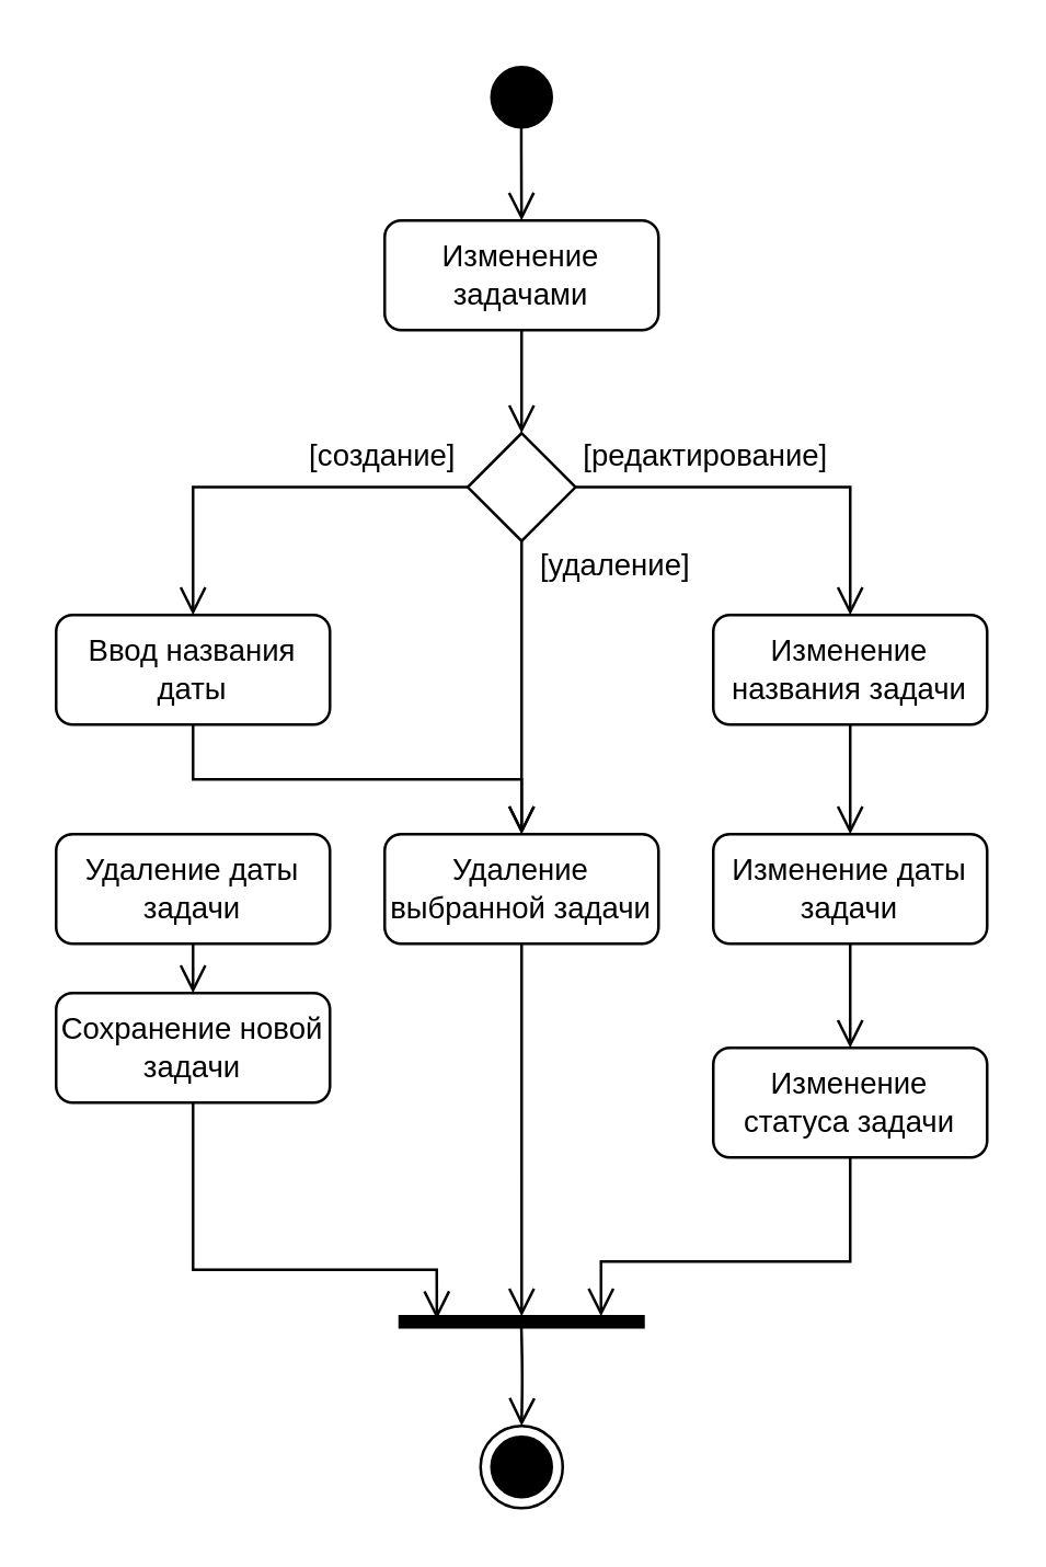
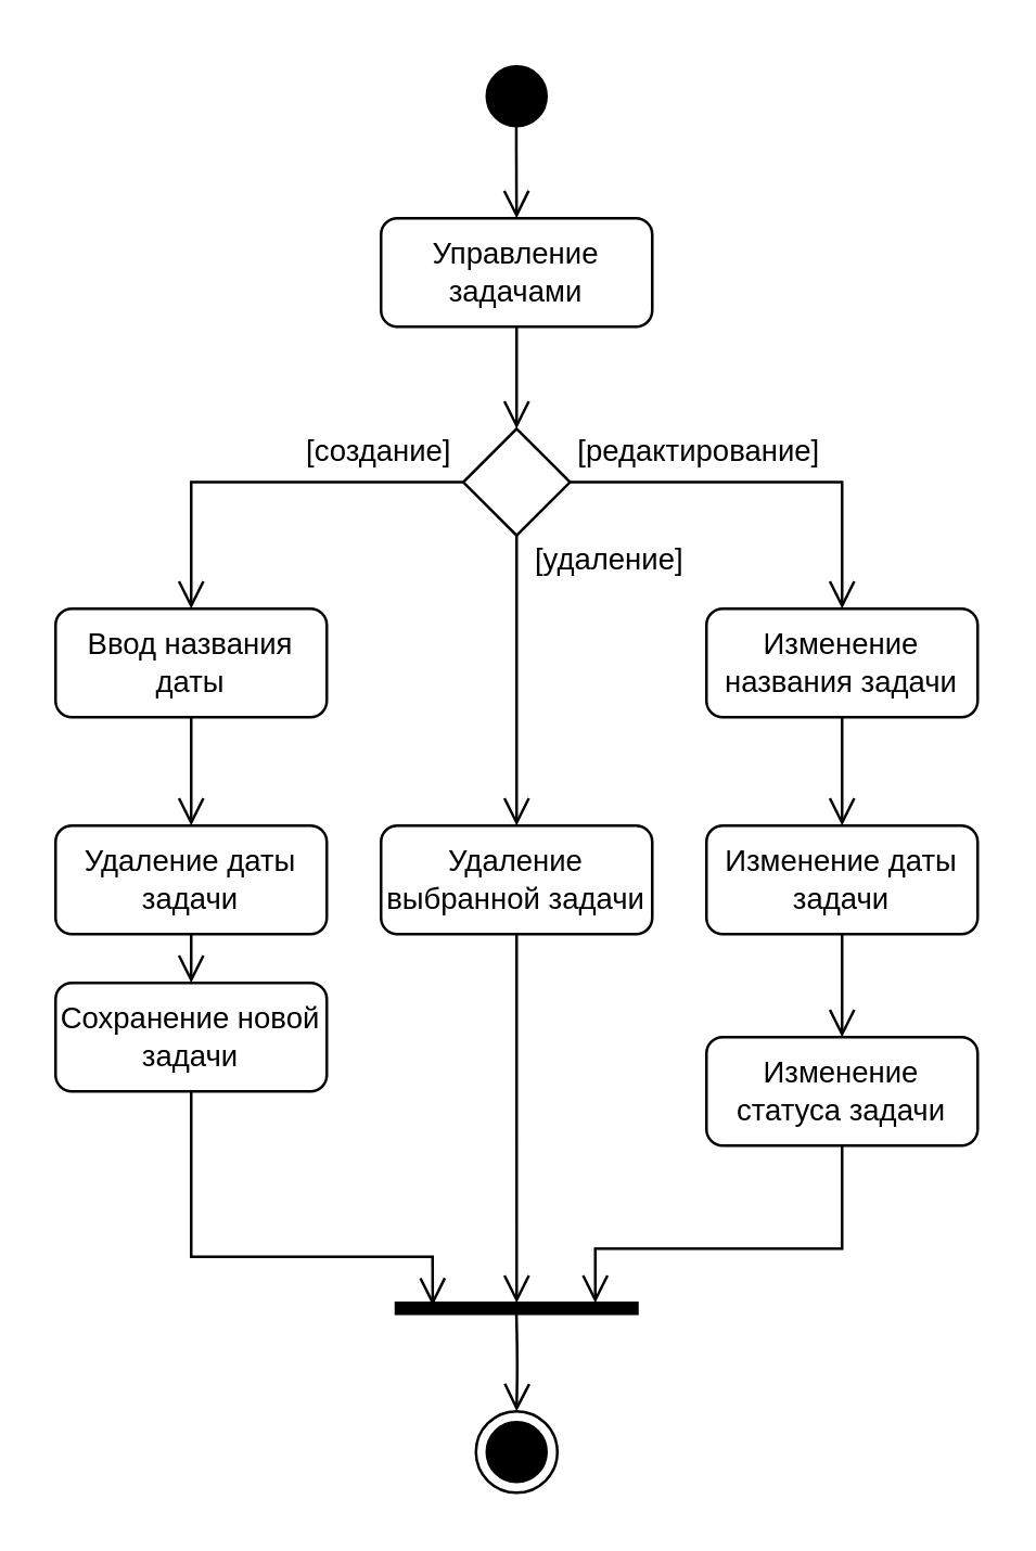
  <mxCell id="0" />
  <mxCell id="1" parent="0" />
  <mxCell id="2" value="" style="ellipse;html=1;shape=endState;fillColor=#000000;labelBackgroundColor=none;fontSize=14;fontColor=#000000;" parent="1" vertex="1"><mxGeometry x="175" y="520" width="30" height="30" as="geometry" /></mxCell>
  <mxCell id="3" value="" style="ellipse;html=1;shape=startState;fillColor=#000000;labelBackgroundColor=none;fontSize=14;fontColor=#000000;" parent="1" vertex="1"><mxGeometry x="175" y="20" width="30" height="30" as="geometry" /></mxCell>
  <mxCell id="4" value="" style="edgeStyle=orthogonalEdgeStyle;html=1;verticalAlign=bottom;endArrow=open;endSize=8;fontSize=14;fontColor=#000000;exitX=0.496;exitY=0.802;exitDx=0;exitDy=0;exitPerimeter=0;" parent="1" source="3" edge="1"><mxGeometry relative="1" as="geometry"><mxPoint x="190" y="80" as="targetPoint" /></mxGeometry></mxCell>
- <mxCell id="5" value="Изменение задачами" style="rounded=1;whiteSpace=wrap;html=1;labelBackgroundColor=none;strokeColor=#000000;fontSize=11;fontColor=#000000;" parent="1" vertex="1"><mxGeometry x="140" y="80" width="100" height="40" as="geometry" /></mxCell>
+ <mxCell id="5" value="Управление задачами" style="rounded=1;whiteSpace=wrap;html=1;labelBackgroundColor=none;strokeColor=#000000;fontSize=11;fontColor=#000000;" parent="1" vertex="1"><mxGeometry x="140" y="80" width="100" height="40" as="geometry" /></mxCell>
  <mxCell id="6" value="" style="edgeStyle=orthogonalEdgeStyle;html=1;verticalAlign=bottom;endArrow=open;endSize=8;fontSize=14;fontColor=#000000;exitX=0.5;exitY=1;exitDx=0;exitDy=0;entryX=0.5;entryY=0;entryDx=0;entryDy=0;" parent="1" source="5" target="13" edge="1"><mxGeometry relative="1" as="geometry"><mxPoint x="190" y="158" as="targetPoint" /><mxPoint x="190" y="128" as="sourcePoint" /><Array as="points" /></mxGeometry></mxCell>
  <mxCell id="7" value="" style="line;strokeWidth=5;fillColor=none;align=left;verticalAlign=middle;spacingTop=-1;spacingLeft=3;spacingRight=3;rotatable=0;labelPosition=right;points=[];portConstraint=eastwest;labelBackgroundColor=none;fontSize=14;fontColor=#000000;" parent="1" vertex="1"><mxGeometry x="145" y="472" width="90" height="20" as="geometry" /></mxCell>
  <mxCell id="8" value="" style="edgeStyle=orthogonalEdgeStyle;html=1;verticalAlign=bottom;endArrow=open;endSize=8;fontSize=14;fontColor=#000000;exitX=0.5;exitY=1;exitDx=0;exitDy=0;entryX=0.5;entryY=0;entryDx=0;entryDy=0;" parent="1" target="2" edge="1"><mxGeometry relative="1" as="geometry"><mxPoint x="189.83" y="518" as="targetPoint" /><mxPoint x="189.83" y="480" as="sourcePoint" /><Array as="points" /></mxGeometry></mxCell>
  <mxCell id="9" style="edgeStyle=orthogonalEdgeStyle;rounded=0;orthogonalLoop=1;jettySize=auto;html=1;exitX=0;exitY=0.5;exitDx=0;exitDy=0;startArrow=none;startFill=0;endArrow=open;endFill=0;fontSize=11;endSize=8;entryX=0.5;entryY=0;entryDx=0;entryDy=0;" parent="1" source="13" target="21" edge="1"><mxGeometry relative="1" as="geometry"><mxPoint x="79" y="243" as="targetPoint" /><Array as="points"><mxPoint x="70" y="177" /></Array></mxGeometry></mxCell>
  <mxCell id="10" value="[создание]" style="edgeLabel;html=1;align=center;verticalAlign=middle;resizable=0;points=[];fontSize=11;" parent="9" vertex="1" connectable="0"><mxGeometry x="-0.687" y="29" relative="1" as="geometry"><mxPoint x="-8.32" y="-41.3" as="offset" /></mxGeometry></mxCell>
  <mxCell id="11" style="edgeStyle=orthogonalEdgeStyle;rounded=0;orthogonalLoop=1;jettySize=auto;html=1;exitX=0.5;exitY=1;exitDx=0;exitDy=0;startArrow=none;startFill=0;endArrow=open;endFill=0;endSize=8;fontSize=11;entryX=0.5;entryY=0;entryDx=0;entryDy=0;" parent="1" source="13" edge="1" target="29"><mxGeometry relative="1" as="geometry"><mxPoint x="190" y="323" as="targetPoint" /></mxGeometry></mxCell>
  <mxCell id="12" value="[удаление]" style="edgeLabel;html=1;align=center;verticalAlign=middle;resizable=0;points=[];fontSize=11;" parent="11" vertex="1" connectable="0"><mxGeometry x="-0.492" y="4" relative="1" as="geometry"><mxPoint x="29" y="-19" as="offset" /></mxGeometry></mxCell>
  <mxCell id="13" value="" style="rhombus;whiteSpace=wrap;html=1;labelBackgroundColor=#FFFFFF;fillColor=#ffffff;fontSize=11;" parent="1" vertex="1"><mxGeometry x="170.32" y="157.63" width="39.37" height="39.37" as="geometry" /></mxCell>
  <mxCell id="14" style="edgeStyle=orthogonalEdgeStyle;rounded=0;orthogonalLoop=1;jettySize=auto;html=1;exitX=0.5;exitY=1;exitDx=0;exitDy=0;entryX=0.5;entryY=0;entryDx=0;entryDy=0;startArrow=none;startFill=0;endArrow=open;endFill=0;endSize=8;fontSize=11;" parent="1" source="15" target="27" edge="1"><mxGeometry relative="1" as="geometry"><mxPoint x="310.005" y="292" as="targetPoint" /></mxGeometry></mxCell>
  <mxCell id="15" value="&lt;font style=&quot;font-size: 11px&quot;&gt;Изменение названия задачи&lt;/font&gt;" style="rounded=1;whiteSpace=wrap;html=1;labelBackgroundColor=none;strokeColor=#000000;fontSize=11;fontColor=#000000;" parent="1" vertex="1"><mxGeometry x="260" y="224" width="100" height="40" as="geometry" /></mxCell>
  <mxCell id="16" style="edgeStyle=orthogonalEdgeStyle;rounded=0;orthogonalLoop=1;jettySize=auto;html=1;exitX=1;exitY=0.5;exitDx=0;exitDy=0;startArrow=none;startFill=0;endArrow=open;endFill=0;endSize=8;fontSize=11;" parent="1" source="13" target="15" edge="1"><mxGeometry relative="1" as="geometry"><mxPoint x="319" y="280" as="targetPoint" /><mxPoint x="209.69" y="177.315" as="sourcePoint" /></mxGeometry></mxCell>
  <mxCell id="17" value="[редактирование]" style="edgeLabel;html=1;align=center;verticalAlign=middle;resizable=0;points=[];fontSize=11;" parent="16" vertex="1" connectable="0"><mxGeometry x="-0.28" relative="1" as="geometry"><mxPoint x="-5.69" y="-11.31" as="offset" /></mxGeometry></mxCell>
  <mxCell id="18" style="edgeStyle=orthogonalEdgeStyle;rounded=0;orthogonalLoop=1;jettySize=auto;html=1;exitX=0.5;exitY=1;exitDx=0;exitDy=0;startArrow=none;startFill=0;endArrow=open;endFill=0;endSize=8;fontSize=11;" parent="1" source="19" edge="1"><mxGeometry relative="1" as="geometry"><mxPoint x="219" y="480" as="targetPoint" /><Array as="points"><mxPoint x="310" y="460" /><mxPoint x="219" y="460" /></Array></mxGeometry></mxCell>
  <mxCell id="19" value="Изменение статуса задачи" style="rounded=1;whiteSpace=wrap;html=1;labelBackgroundColor=none;strokeColor=#000000;fontSize=11;fontColor=#000000;" parent="1" vertex="1"><mxGeometry x="260" y="382" width="100" height="40" as="geometry" /></mxCell>
- <mxCell id="20" style="edgeStyle=orthogonalEdgeStyle;rounded=0;orthogonalLoop=1;jettySize=auto;html=1;exitX=0.5;exitY=1;exitDx=0;exitDy=0;startArrow=none;startFill=0;endArrow=open;endFill=0;endSize=8;fontSize=11;" parent="1" source="21" target="29" edge="1"><mxGeometry relative="1" as="geometry"><mxPoint x="70" y="304" as="targetPoint" /></mxGeometry></mxCell>
+ <mxCell id="20" style="edgeStyle=orthogonalEdgeStyle;rounded=0;orthogonalLoop=1;jettySize=auto;html=1;exitX=0.5;exitY=1;exitDx=0;exitDy=0;startArrow=none;startFill=0;endArrow=open;endFill=0;endSize=8;fontSize=11;entryX=0.5;entryY=0;entryDx=0;entryDy=0;" parent="1" source="21" target="23" edge="1"><mxGeometry relative="1" as="geometry"><mxPoint x="70" y="304" as="targetPoint" /></mxGeometry></mxCell>
  <mxCell id="21" value="Ввод названия даты" style="rounded=1;whiteSpace=wrap;html=1;labelBackgroundColor=none;strokeColor=#000000;fontSize=11;fontColor=#000000;" parent="1" vertex="1"><mxGeometry x="20" y="224" width="100" height="40" as="geometry" /></mxCell>
  <mxCell id="22" style="edgeStyle=orthogonalEdgeStyle;rounded=0;orthogonalLoop=1;jettySize=auto;html=1;exitX=0.5;exitY=1;exitDx=0;exitDy=0;entryX=0.5;entryY=0;entryDx=0;entryDy=0;startArrow=none;startFill=0;endArrow=open;endFill=0;endSize=8;fontSize=11;" parent="1" source="23" target="25" edge="1"><mxGeometry relative="1" as="geometry" /></mxCell>
  <mxCell id="23" value="Удаление даты задачи" style="rounded=1;whiteSpace=wrap;html=1;labelBackgroundColor=none;strokeColor=#000000;fontSize=11;fontColor=#000000;" parent="1" vertex="1"><mxGeometry x="20" y="304" width="100" height="40" as="geometry" /></mxCell>
  <mxCell id="24" style="edgeStyle=orthogonalEdgeStyle;rounded=0;orthogonalLoop=1;jettySize=auto;html=1;exitX=0.5;exitY=1;exitDx=0;exitDy=0;entryX=0.156;entryY=0.45;entryDx=0;entryDy=0;entryPerimeter=0;startArrow=none;startFill=0;endArrow=open;endFill=0;endSize=8;fontSize=11;" parent="1" source="25" target="7" edge="1"><mxGeometry relative="1" as="geometry"><Array as="points"><mxPoint x="70" y="463" /><mxPoint x="159" y="463" /></Array></mxGeometry></mxCell>
  <mxCell id="25" value="Сохранение новой задачи" style="rounded=1;whiteSpace=wrap;html=1;labelBackgroundColor=none;strokeColor=#000000;fontSize=11;fontColor=#000000;" parent="1" vertex="1"><mxGeometry x="20" y="362" width="100" height="40" as="geometry" /></mxCell>
  <mxCell id="26" style="edgeStyle=orthogonalEdgeStyle;rounded=0;orthogonalLoop=1;jettySize=auto;html=1;exitX=0.5;exitY=1;exitDx=0;exitDy=0;entryX=0.5;entryY=0;entryDx=0;entryDy=0;startArrow=none;startFill=0;endArrow=open;endFill=0;endSize=8;fontSize=11;" parent="1" source="27" target="19" edge="1"><mxGeometry relative="1" as="geometry" /></mxCell>
  <mxCell id="27" value="&lt;font style=&quot;font-size: 11px&quot;&gt;Изменение даты задачи&lt;/font&gt;" style="rounded=1;whiteSpace=wrap;html=1;labelBackgroundColor=none;strokeColor=#000000;fontSize=11;fontColor=#000000;" parent="1" vertex="1"><mxGeometry x="260" y="304" width="100" height="40" as="geometry" /></mxCell>
  <mxCell id="28" style="edgeStyle=orthogonalEdgeStyle;rounded=0;orthogonalLoop=1;jettySize=auto;html=1;exitX=0.5;exitY=1;exitDx=0;exitDy=0;entryX=0.478;entryY=0.4;entryDx=0;entryDy=0;entryPerimeter=0;startArrow=none;startFill=0;endArrow=open;endFill=0;endSize=8;fontSize=11;" parent="1" edge="1" source="29"><mxGeometry relative="1" as="geometry"><mxPoint x="192" y="363" as="sourcePoint" /><mxPoint x="190.02" y="480" as="targetPoint" /><Array as="points" /></mxGeometry></mxCell>
  <mxCell id="29" value="Удаление выбранной задачи" style="rounded=1;whiteSpace=wrap;html=1;labelBackgroundColor=none;strokeColor=#000000;fontSize=11;fontColor=#000000;" parent="1" vertex="1"><mxGeometry x="140" y="304" width="100" height="40" as="geometry" /></mxCell>
